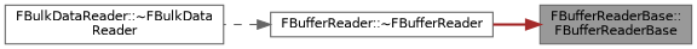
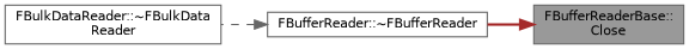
  digraph {
    rankdir=RL
    node [color=grey40 fillcolor=white fontname=Helvetica fontsize=10 shape=box style=filled]
    edge [dir=back fontname=Helvetica fontsize=10 labelfontname=Helvetica labelfontsize=10]
-   n1 [color=gray40 fillcolor=grey60 fontcolor=black height=0.2 label="FBufferReaderBase::\lFBufferReaderBase" width=0.4]
+   n1 [color=gray40 fillcolor=grey60 fontcolor=black height=0.2 label="FBufferReaderBase::\lClose" width=0.4]
    n2 [height=0.2 label="FBufferReader::~FBufferReader" width=0.4]
    n3 [height=0.2 label="FBulkDataReader::~FBulkData\lReader" width=0.4]
    n1 -> n2 [color=brown style=bold]
    n2 -> n3 [color=gray40 style=dashed]
  }
